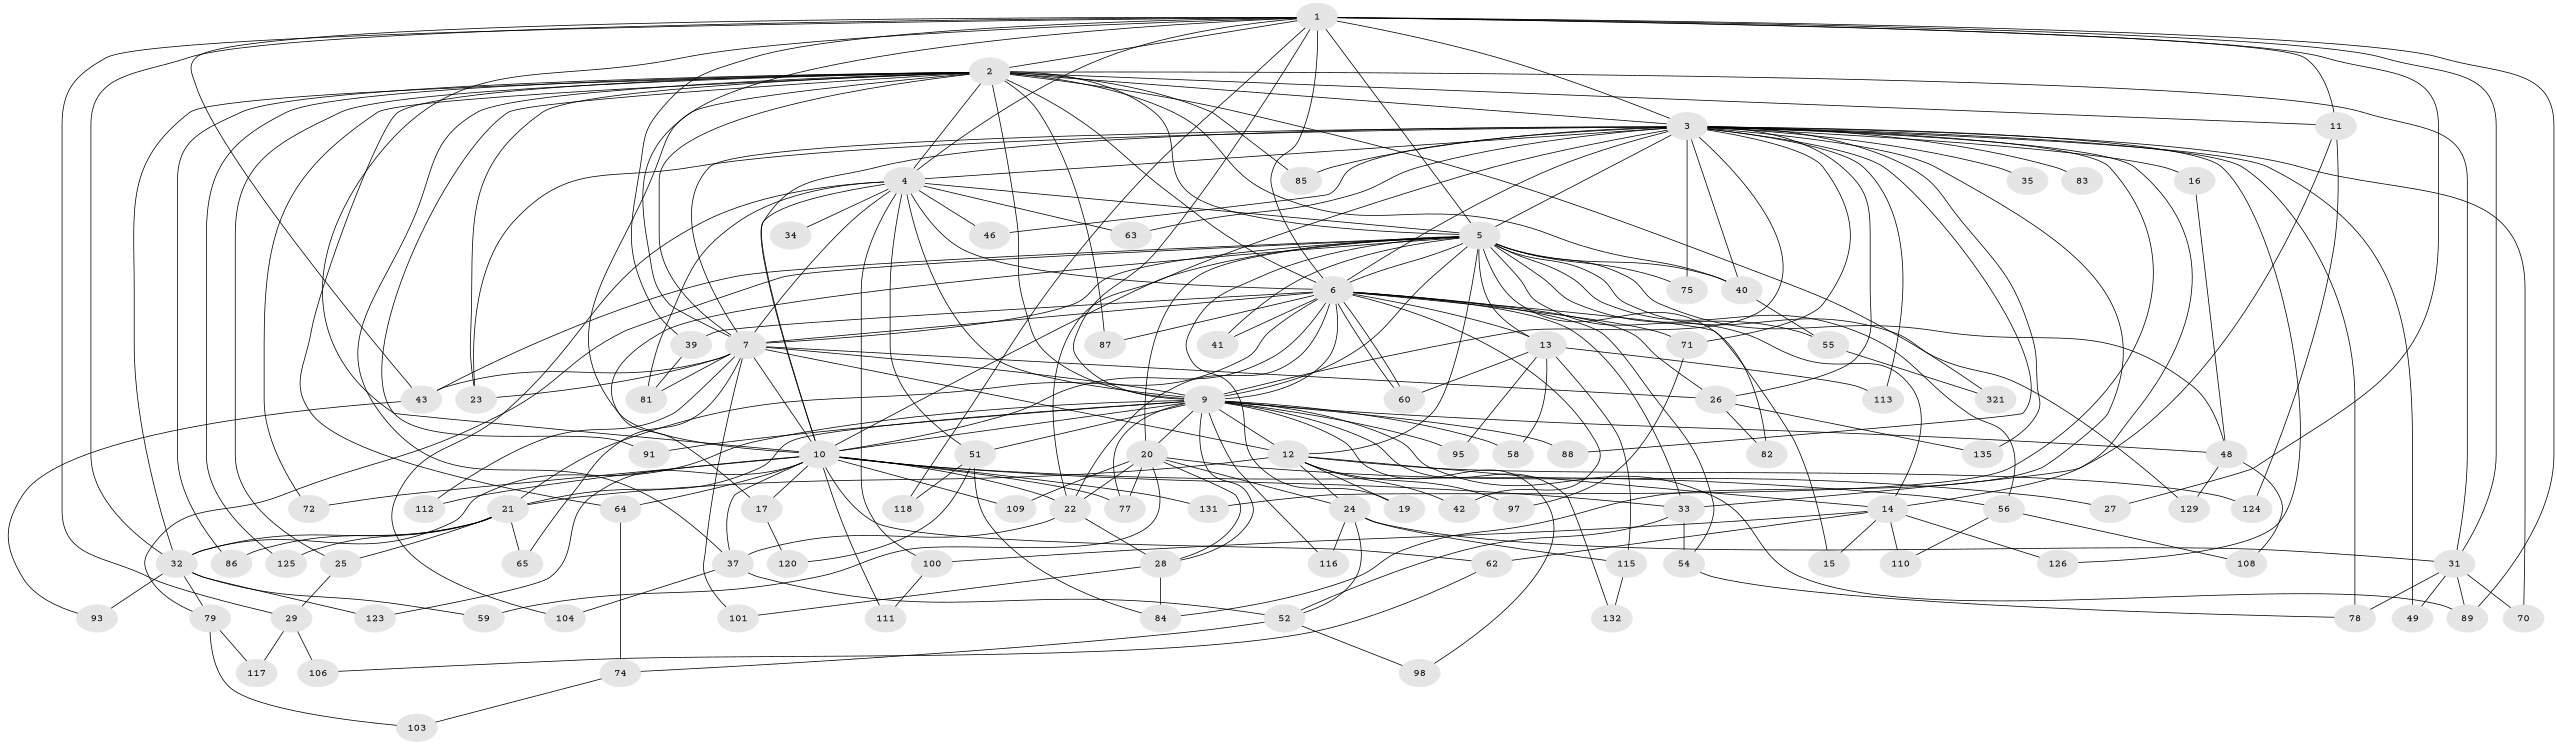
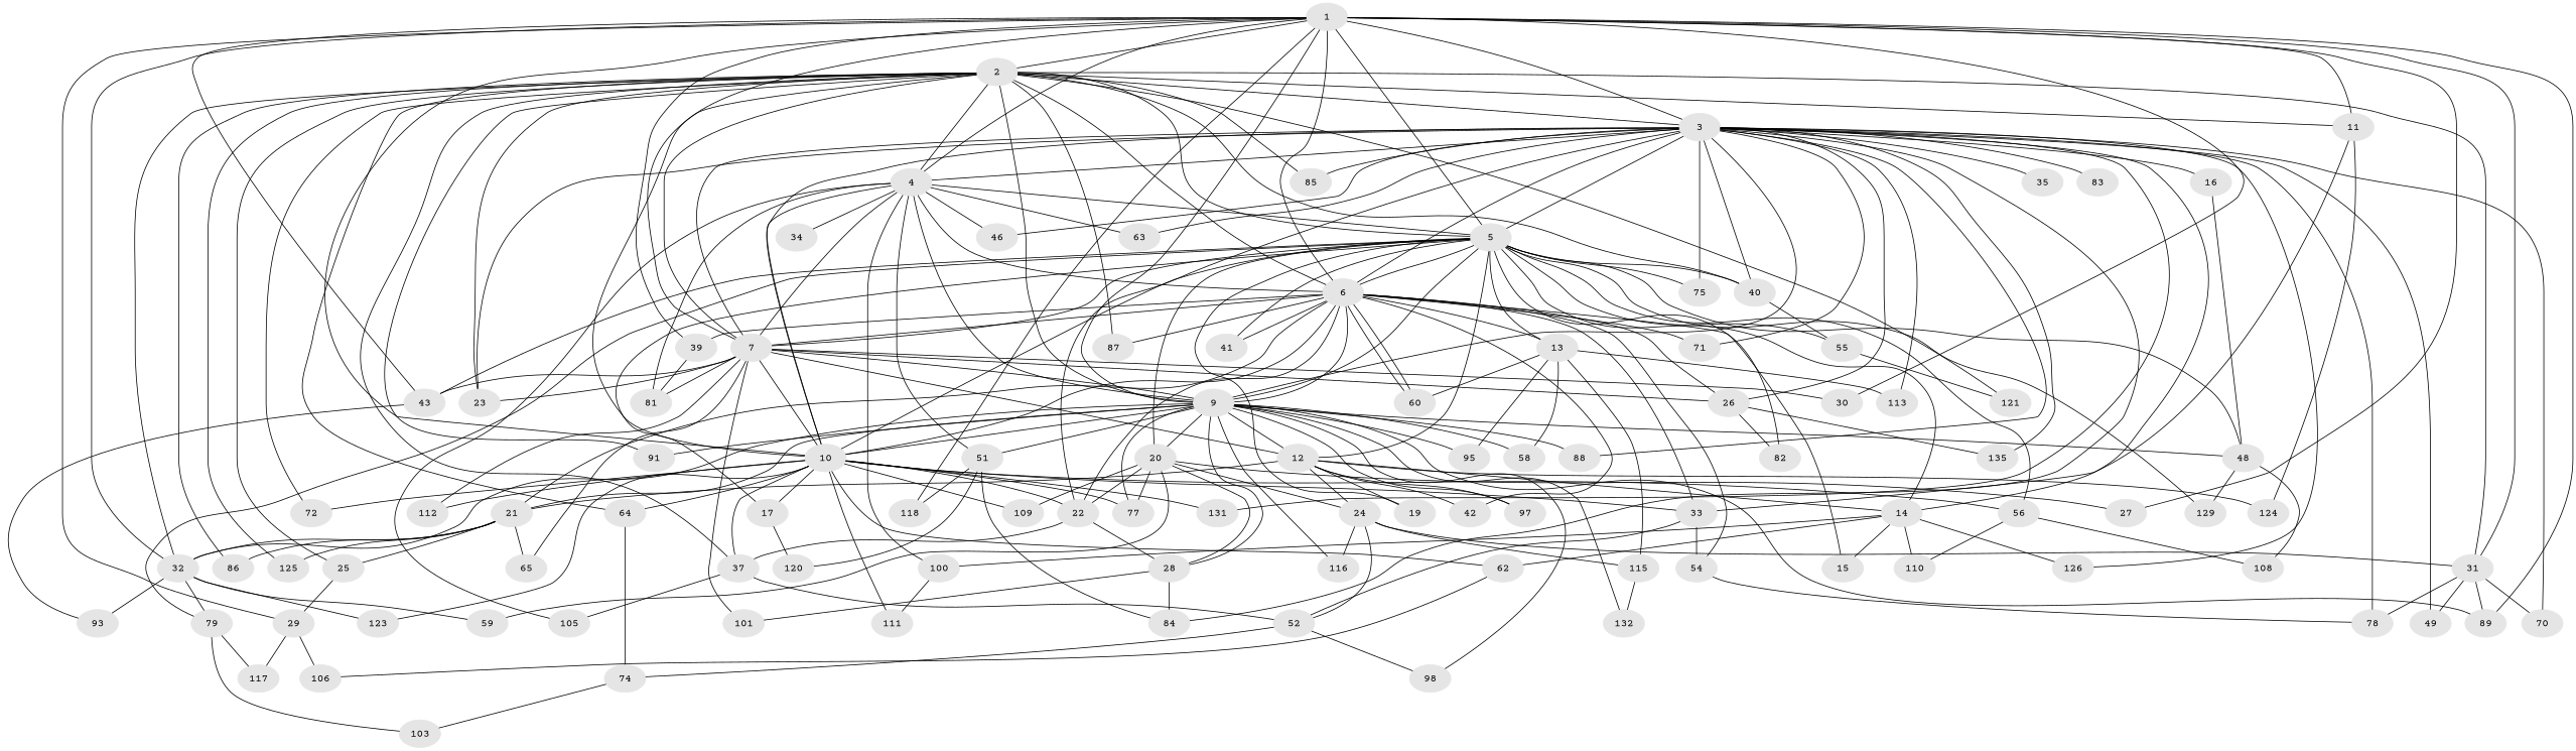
  graph {
    fontname="Courier Prime"
    node [color=gray90 fontname="Courier Prime" style=filled]
    edge [fontname="Courier Prime"]
    1 [super="+18"]
    2 [super="+66"]
    3 [super="+8"]
    4 [super="+90"]
    5 [super="+107"]
    6 [super="+57"]
    7 [super="+45"]
    9 [super="+53"]
    10 [super="+128"]
    11 [super="+122"]
    27
    29
+   30
    31 [super="+36"]
    32 [super="+50"]
    39
    43 [super="+69"]
    89 [super="+99"]
    118
    23
    25
    37 [super="+38"]
    40 [super="+76"]
    64
    72
    85
    86
    87 [super="+127"]
    91
-   121 [label=321]
+   121
    125
    14 [super="+67"]
    16
    22 [super="+114"]
    26 [super="+80"]
    35
    46
    49
    63
    70
    71
    75
    78 [super="+133"]
    83
    84 [super="+119"]
    88
    113
    126
    131
    135
    34
    51
    81 [super="+96"]
    100 [super="+102"]
-   104
+   104 [label=105]
    13 [super="+130"]
    12 [super="+61"]
    17
    19
    20
    41
    48 [super="+105"]
    55
    56
    79
    82
    129
    15
    21 [super="+47"]
    33 [super="+44"]
    42
    54
    60 [super="+92"]
    65
    101
    112
    28 [super="+94"]
    58
    77
    95
    97
    98
    116
    132
    62
    109
    111
    123
    124
    115
    117 [super="+134"]
    106
    59
    93
    52 [super="+68"]
    74
    110
    120
    24 [super="+73"]
    108
    103
    1 -- 2
    1 -- 3 [weight=2]
    1 -- 4
    1 -- 5
    1 -- 6
    1 -- 7
    1 -- 9
    1 -- 10
    1 -- 11 [weight=2]
    1 -- 27
    1 -- 29
+   1 -- 30 [weight=2]
    1 -- 31
    1 -- 32
    1 -- 39
    1 -- 43
    1 -- 89
    1 -- 118
    2 -- 3 [weight=2]
    2 -- 4
    2 -- 5
    2 -- 6
    2 -- 7
    2 -- 9
    2 -- 10
    2 -- 11
    2 -- 31
    2 -- 32
    2 -- 23
    2 -- 25
    2 -- 37
    2 -- 40
    2 -- 64
    2 -- 72
    2 -- 85
    2 -- 86
    2 -- 87
    2 -- 91
    2 -- 121
    2 -- 125
    3 -- 4 [weight=2]
    3 -- 5 [weight=2]
    3 -- 6 [weight=2]
    3 -- 7 [weight=2]
    3 -- 9 [weight=2]
    3 -- 10 [weight=2]
    3 -- 23
    3 -- 40
    3 -- 85
    3 -- 14
    3 -- 16 [weight=2]
    3 -- 22
    3 -- 26
    3 -- 35
    3 -- 46
    3 -- 49
    3 -- 63
    3 -- 70
    3 -- 71
    3 -- 75
    3 -- 78
    3 -- 83
    3 -- 84
    3 -- 88
    3 -- 113
    3 -- 126
    3 -- 131
    3 -- 135
    4 -- 5
    4 -- 6
    4 -- 7
    4 -- 9
    4 -- 10 [weight=2]
    4 -- 46
    4 -- 63
    4 -- 34
    4 -- 51
    4 -- 81
    4 -- 100 [weight=2]
    4 -- 104
    5 -- 6
    5 -- 7
    5 -- 9
    5 -- 10
    5 -- 43
    5 -- 40 [weight=2]
    5 -- 14
    5 -- 75
    5 -- 13
    5 -- 12 [weight=2]
    5 -- 17
    5 -- 19
    5 -- 20
    5 -- 41
    5 -- 48
    5 -- 55
    5 -- 56
    5 -- 79
    5 -- 82
    5 -- 129
    6 -- 7
    6 -- 9
    6 -- 10
    6 -- 39
    6 -- 87 [weight=2]
    6 -- 22
    6 -- 26
    6 -- 71
    6 -- 13
    6 -- 41
    6 -- 15
    6 -- 21
    6 -- 33
    6 -- 42
    6 -- 54
    6 -- 60
    6 -- 60
    7 -- 9
    7 -- 10
+   7 -- 30
    7 -- 43
    7 -- 23
    7 -- 26
    7 -- 81
    7 -- 12
    7 -- 65
    7 -- 101
    7 -- 112
    9 -- 10
    9 -- 32
    9 -- 89
    9 -- 91
    9 -- 88
    9 -- 51
    9 -- 12
    9 -- 20
    9 -- 48
    9 -- 21
    9 -- 28
    9 -- 58
    9 -- 77
    9 -- 95
-   71 -- 97
+   9 -- 97
    9 -- 98
    9 -- 116
    9 -- 132
    10 -- 37
    10 -- 64
    10 -- 72
    10 -- 22
    10 -- 131
    10 -- 17
    10 -- 56
    10 -- 33
    10 -- 112
    10 -- 77
    10 -- 62
    10 -- 109
    10 -- 111
    10 -- 123
    11 -- 33
    11 -- 124
    29 -- 117
    29 -- 106
    31 -- 89
    31 -- 49
    31 -- 70
    31 -- 78
    32 -- 79
    32 -- 123
    32 -- 59
    32 -- 93
    39 -- 81
    43 -- 93
    25 -- 29
    37 -- 104
    37 -- 52 [weight=2]
    40 -- 55
    64 -- 74
    14 -- 126
    14 -- 100
    14 -- 15
    14 -- 62
    14 -- 110
    16 -- 48
    22 -- 37
    22 -- 28
    26 -- 135
    26 -- 82
    51 -- 118
    51 -- 84
    51 -- 120
    100 -- 111
    13 -- 113
    13 -- 60
    13 -- 58
    13 -- 95
    13 -- 115
    12 -- 14
    12 -- 19
    12 -- 21
    12 -- 42
    12 -- 97
    12 -- 124
    12 -- 24
    17 -- 120
    20 -- 27
    20 -- 22
    20 -- 28
    20 -- 77
    20 -- 109
    20 -- 59
    20 -- 24
    48 -- 129
    48 -- 108
    55 -- 121
    56 -- 110
    56 -- 108
    79 -- 117
    79 -- 103
    21 -- 32
    21 -- 25
    21 -- 86
    21 -- 125
    21 -- 65
    33 -- 54
    33 -- 52
    54 -- 78
    28 -- 84
    28 -- 101
    62 -- 106
    115 -- 132
    52 -- 98
    52 -- 74
    74 -- 103
    24 -- 31
    24 -- 116
    24 -- 115
    24 -- 52
  }
